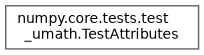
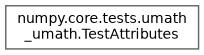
  digraph {
    rankdir=LR
-   n1 [color=grey40 fillcolor=white fontname=Helvetica fontsize=10 height=0.2 label="numpy.core.tests.test\l_umath.TestAttributes" shape=box style=filled width=0.4]
+   n1 [color=grey40 fillcolor=white fontname=Helvetica fontsize=10 height=0.2 label="numpy.core.tests.umath\l_umath.TestAttributes" shape=box style=filled width=0.4]
  }
